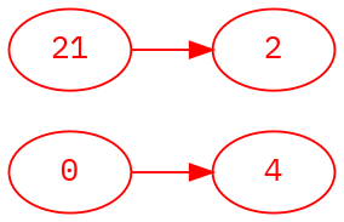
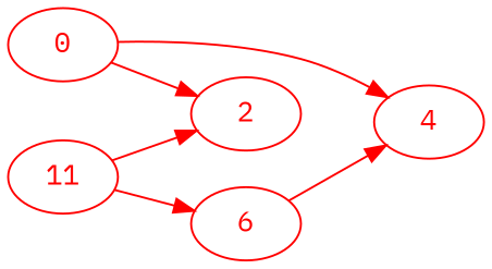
  digraph {
    fontname="IBM Plex Mono"
    rankdir=LR
    node [color=red fontcolor=red fontname="IBM Plex Mono"]
    edge [color=red fontname="IBM Plex Mono"]
    0
    2
    4
-   11 [label=21]
+   11
+   6
+   0 -> 2
    0 -> 4
    11 -> 2
+   11 -> 6
+   6 -> 4
  }
